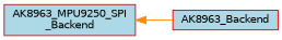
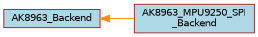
  digraph {
    rankdir=LR
    node [fillcolor=lightblue fontname=Helvetica fontsize=10 shape=record style=filled]
    n1 [color=red height=0.2 label=AK8963_Backend width=0.4]
    n2 [color=brown height=0.2 label="AK8963_MPU9250_SPI\l_Backend" width=0.4]
-   n2 -> n1 [color=darkorange dir=back fontname=Helvetica fontsize=10 labelfontname=Helvetica labelfontsize=10 style=solid]
+   n1 -> n2 [color=darkorange dir=back fontname=Helvetica fontsize=10 labelfontname=Helvetica labelfontsize=10 style=solid]
  }
